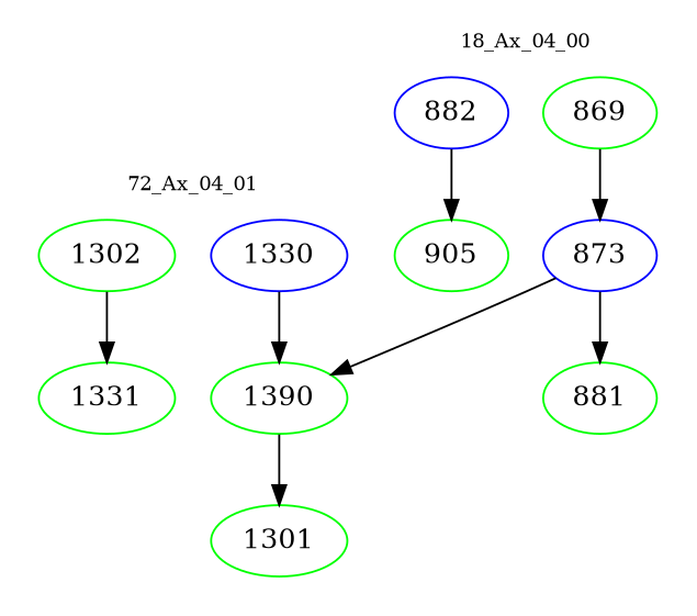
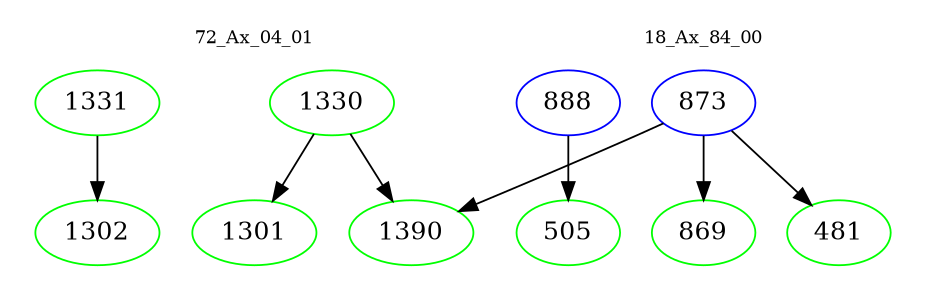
  digraph {
    node [color=green]
    edge [color=black]
-   n1 [color=blue label=1330]
+   n1 [label=1330]
    n2 [label=1301]
    n3 [label=1331]
    n4 [label=1390]
    n5 [label=1302]
    n6 [color=blue label=873]
    n7 [label=869]
-   n8 [label=881]
-   n9 [color=blue label=882]
-   n10 [label=905]
+   n8 [label=481]
+   n9 [color=blue label=888]
+   n10 [label=505]
    subgraph cluster_1 {
      color=white
      fontsize=10
      label="72_Ax_04_01"
      n1
      n2
      n3
      n4
      n5
    }
    subgraph cluster_2 {
      color=white
      fontsize=10
-     label="18_Ax_04_00"
+     label="18_Ax_84_00"
      n6
      n7
      n8
      n9
      n10
    }
-   n4 -> n2
+   n1 -> n2
    n1 -> n4
-   n5 -> n3
+   n3 -> n5
    n6 -> n4
-   n7 -> n6
+   n6 -> n7
    n6 -> n8
    n9 -> n10
  }
